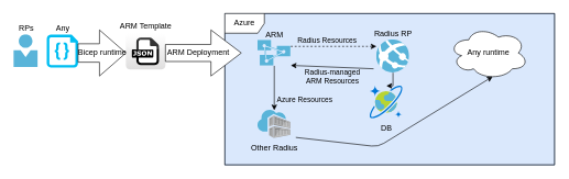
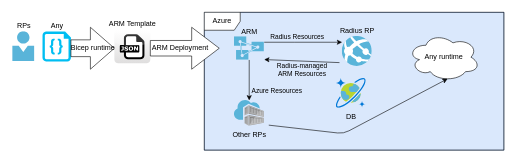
  <mxCell id="0" />
  <mxCell id="1" parent="0" />
  <mxCell id="2" value="Any" style="verticalLabelPosition=top;html=1;verticalAlign=bottom;align=center;strokeColor=none;fillColor=#00BEF2;shape=mxgraph.azure.code_file;pointerEvents=1;labelPosition=center;" parent="1" vertex="1"><mxGeometry x="70" y="52.2" width="47.5" height="50" as="geometry" /></mxCell>
  <mxCell id="3" value="RPs" style="aspect=fixed;html=1;points=[];align=center;image;fontSize=12;image=img/lib/mscae/Person.svg;labelPosition=center;verticalLabelPosition=top;verticalAlign=bottom;" parent="1" vertex="1"><mxGeometry x="20" y="52.2" width="37" height="50" as="geometry" /></mxCell>
  <mxCell id="4" value="" style="group;labelBackgroundColor=none;labelBorderColor=none;fillColor=#dae8fc;strokeColor=#6c8ebf;" parent="1" vertex="1" connectable="0"><mxGeometry x="340" y="20" width="500" height="230" as="geometry" /></mxCell>
  <mxCell id="5" value="&lt;span style=&quot;&quot;&gt;Azure&lt;/span&gt;" style="shape=umlFrame;whiteSpace=wrap;html=1;labelBackgroundColor=none;container=0;backgroundOutline=0;" parent="4" vertex="1"><mxGeometry width="500" height="230" as="geometry"><mxRectangle width="60" height="20" as="alternateBounds" /></mxGeometry></mxCell>
  <mxCell id="6" value="ARM" style="aspect=fixed;html=1;points=[];align=center;image;fontSize=12;image=img/lib/mscae/Analysis_Services.svg;labelPosition=center;verticalLabelPosition=top;verticalAlign=bottom;labelBackgroundColor=none;" parent="4" vertex="1"><mxGeometry x="50" y="40.5" width="50" height="39" as="geometry" /></mxCell>
  <mxCell id="7" value="DB" style="aspect=fixed;html=1;points=[];align=center;image;fontSize=12;image=img/lib/mscae/CosmosDB.svg;labelBackgroundColor=none;" parent="4" vertex="1"><mxGeometry x="220" y="110" width="50" height="50" as="geometry" /></mxCell>
- <mxCell id="8" value="" style="edgeStyle=orthogonalEdgeStyle;rounded=0;orthogonalLoop=1;jettySize=auto;html=1;" parent="4" source="9" target="7" edge="1"><mxGeometry relative="1" as="geometry" /></mxCell>
  <mxCell id="9" value="Radius RP" style="aspect=fixed;html=1;points=[];align=center;image;fontSize=12;image=img/lib/mscae/App_Services.svg;labelPosition=center;verticalLabelPosition=top;verticalAlign=bottom;labelBackgroundColor=none;" parent="4" vertex="1"><mxGeometry x="230" y="40" width="50" height="50" as="geometry" /></mxCell>
- <mxCell id="10" value="" style="edgeStyle=orthogonalEdgeStyle;rounded=0;orthogonalLoop=1;jettySize=auto;html=1;labelBackgroundColor=none;dashed=1;" parent="4" source="6" target="9" edge="1"><mxGeometry relative="1" as="geometry"><Array as="points"><mxPoint x="150" y="50" /><mxPoint x="150" y="50" /></Array></mxGeometry></mxCell>
+ <mxCell id="10" value="" style="edgeStyle=orthogonalEdgeStyle;rounded=0;orthogonalLoop=1;jettySize=auto;html=1;labelBackgroundColor=none;" parent="4" source="6" target="9" edge="1"><mxGeometry relative="1" as="geometry"><Array as="points"><mxPoint x="150" y="50" /><mxPoint x="150" y="50" /></Array></mxGeometry></mxCell>
  <mxCell id="11" value="Radius Resources" style="edgeLabel;html=1;align=center;verticalAlign=middle;resizable=0;points=[];labelBackgroundColor=none;" parent="10" vertex="1" connectable="0"><mxGeometry x="-0.295" y="1" relative="1" as="geometry"><mxPoint x="8" y="-9" as="offset" /></mxGeometry></mxCell>
- <mxCell id="12" value="Other Radius" style="aspect=fixed;html=1;points=[];align=center;image;fontSize=12;image=img/lib/mscae/Container_Registries.svg;labelBackgroundColor=none;" parent="4" vertex="1"><mxGeometry x="50" y="147" width="50" height="43" as="geometry" /></mxCell>
+ <mxCell id="12" value="Other RPs" style="aspect=fixed;html=1;points=[];align=center;image;fontSize=12;image=img/lib/mscae/Container_Registries.svg;labelBackgroundColor=none;" parent="4" vertex="1"><mxGeometry x="50" y="147" width="50" height="43" as="geometry" /></mxCell>
  <mxCell id="13" value="" style="edgeStyle=orthogonalEdgeStyle;rounded=0;orthogonalLoop=1;jettySize=auto;html=1;" parent="4" source="6" target="12" edge="1"><mxGeometry relative="1" as="geometry" /></mxCell>
  <mxCell id="14" value="Azure Resources" style="edgeLabel;html=1;align=center;verticalAlign=middle;resizable=0;points=[];labelBackgroundColor=none;" parent="13" vertex="1" connectable="0"><mxGeometry x="-0.096" y="1" relative="1" as="geometry"><mxPoint x="44" y="20.5" as="offset" /></mxGeometry></mxCell>
  <mxCell id="15" value="" style="endArrow=classic;html=1;exitX=-0.087;exitY=0.88;exitDx=0;exitDy=0;exitPerimeter=0;entryX=0.2;entryY=0.343;entryDx=0;entryDy=0;entryPerimeter=0;labelBackgroundColor=none;" parent="4" source="9" target="5" edge="1"><mxGeometry width="50" height="50" relative="1" as="geometry"><mxPoint x="40" y="100" as="sourcePoint" /><mxPoint x="90" y="50" as="targetPoint" /></mxGeometry></mxCell>
  <mxCell id="16" value="Radius-managed &lt;br&gt;ARM Resources" style="edgeLabel;html=1;align=center;verticalAlign=middle;resizable=0;points=[];labelBackgroundColor=none;" parent="15" vertex="1" connectable="0"><mxGeometry x="0.608" relative="1" as="geometry"><mxPoint x="37.35" y="16.09" as="offset" /></mxGeometry></mxCell>
- <mxCell id="17" value="Any runtime" style="ellipse;shape=cloud;whiteSpace=wrap;html=1;" parent="4" vertex="1"><mxGeometry x="340" y="20" width="120" height="80" as="geometry" /></mxCell>
+ <mxCell id="17" value="Any runtime" style="ellipse;shape=cloud;whiteSpace=wrap;html=1;" parent="4" vertex="1"><mxGeometry x="340" y="35" width="120" height="80" as="geometry" /></mxCell>
  <mxCell id="18" value="ARM Template" style="dashed=0;outlineConnect=0;html=1;align=center;labelPosition=center;verticalLabelPosition=top;verticalAlign=bottom;shape=mxgraph.webicons.json;gradientColor=#DFDEDE;labelBackgroundColor=none;" parent="1" vertex="1"><mxGeometry x="190" y="49.4" width="60" height="55.6" as="geometry" /></mxCell>
  <mxCell id="19" value="" style="html=1;shadow=0;dashed=0;align=center;verticalAlign=middle;shape=mxgraph.arrows2.arrow;dy=0.63;dx=46;direction=north;notch=0;labelBackgroundColor=none;gradientColor=none;rotation=90;" parent="1" vertex="1"><mxGeometry x="272.5" y="22.5" width="70" height="115" as="geometry" /></mxCell>
  <mxCell id="20" value="ARM Deployment" style="text;html=1;strokeColor=none;fillColor=none;align=center;verticalAlign=middle;whiteSpace=wrap;rounded=0;labelBackgroundColor=none;" parent="1" vertex="1"><mxGeometry x="250" y="70" width="100" height="20" as="geometry" /></mxCell>
  <mxCell id="21" value="Bicep runtime" style="html=1;shadow=0;dashed=0;align=center;verticalAlign=middle;shape=mxgraph.arrows2.arrow;dy=0.6;dx=40;notch=0;labelBackgroundColor=none;gradientColor=none;" parent="1" vertex="1"><mxGeometry x="117.5" y="45" width="72.5" height="70" as="geometry" /></mxCell>
  <mxCell id="22" value="" style="endArrow=classic;html=1;exitX=1.103;exitY=0.903;exitDx=0;exitDy=0;exitPerimeter=0;entryX=0.55;entryY=0.95;entryDx=0;entryDy=0;entryPerimeter=0;" parent="1" target="17" edge="1"><mxGeometry width="50" height="50" relative="1" as="geometry"><mxPoint x="447.65" y="208.329" as="sourcePoint" /><mxPoint x="762.5" y="102.54" as="targetPoint" /><Array as="points"><mxPoint x="572.5" y="222.5" /></Array></mxGeometry></mxCell>
